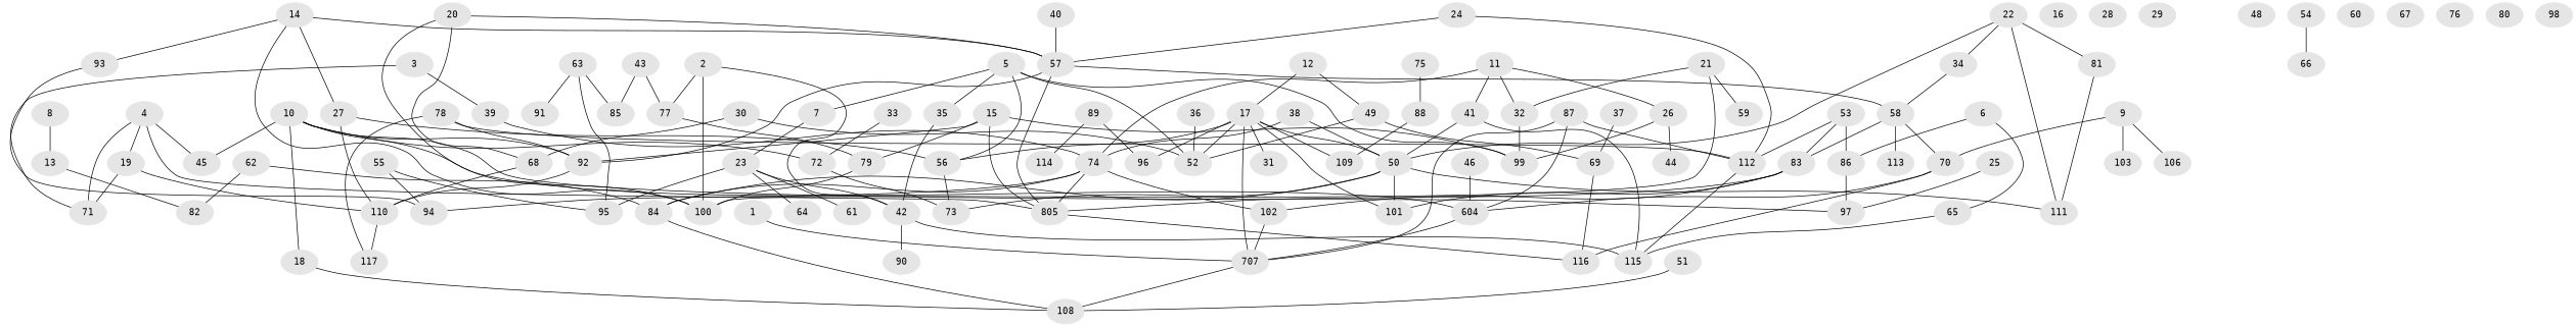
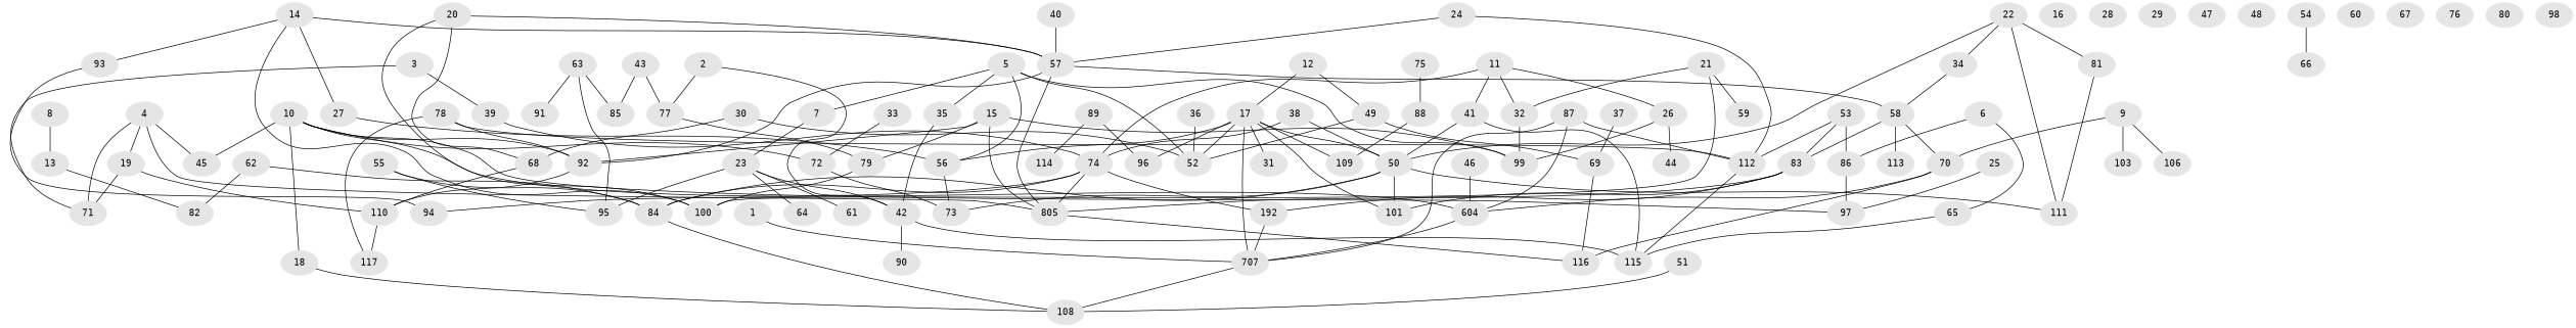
  graph {
    fontname="DejaVu Sans Mono"
    node [color=gray90 fontname="DejaVu Sans Mono" style=filled]
    edge [fontname="DejaVu Sans Mono"]
    n1 [label=707]
    1
    108
    2
    42
    77
    100
    115
    90
    79
    3
    39
    71
    4
    19
    45
    n17 [label=805]
    74
    110
    116
    5
    7
    35
    52
    56
    99
    23
    73
    6
    65
    86
    97
    61
    64
    95
    8
    13
    82
    9
    70
    103
    106
    n43 [label=604]
    10
    18
    72
    92
    11
    26
    32
    41
    44
    50
    84
    94
-   102
+   102 [label=192]
    12
    17
    49
    31
    96
    101
    109
    69
    14
    27
    57
    93
    58
    15
    16
    111
    117
    20
    68
    21
    59
    22
    34
    81
    24
    112
    25
    28
    29
    30
    33
    83
    113
    36
    37
    38
    40
    43
    85
    46
+   47
    48
    51
    53
    54
    66
    55
    60
    62
    63
    91
    67
    75
    88
    76
    78
    80
    87
    89
    114
    98
    n1 -- 108
    1 -- n1
    2 -- 42
    2 -- 77
-   2 -- 100
    42 -- 115
    42 -- 90
    77 -- 79
    79 -- 100
    3 -- 39
    3 -- 71
    39 -- 74
    4 -- 71
    4 -- 19
    4 -- 45
    4 -- n17
    19 -- 71
    19 -- 110
    n17 -- 116
    74 -- n17
    74 -- 84
    74 -- 94
    74 -- 102
    110 -- 117
    5 -- 7
    5 -- 35
    5 -- 52
    5 -- 56
    5 -- 99
    7 -- 23
    35 -- 42
    56 -- 73
    23 -- 42
    23 -- 61
    23 -- 64
    23 -- 95
    6 -- 65
    6 -- 86
    65 -- 115
    86 -- 97
    8 -- 13
    13 -- 82
    9 -- 70
    9 -- 103
    9 -- 106
    70 -- 116
    70 -- n43
    n43 -- n1
    10 -- 45
    10 -- 97
    10 -- n43
    10 -- 18
    10 -- 72
    10 -- 92
    18 -- 108
    72 -- 73
    92 -- 110
    11 -- 74
    11 -- 26
    11 -- 32
    11 -- 41
    26 -- 99
    26 -- 44
    32 -- 99
    41 -- 115
    41 -- 50
    50 -- 73
    50 -- 84
    50 -- 101
    50 -- 111
    84 -- 108
    102 -- n1
    12 -- 17
    12 -- 49
    17 -- n1
    17 -- 52
    17 -- 56
    17 -- 50
    17 -- 31
    17 -- 96
    17 -- 101
    17 -- 109
    49 -- 52
    49 -- 69
    69 -- 116
    14 -- 100
    14 -- 27
    14 -- 57
    14 -- 93
-   27 -- 110
    27 -- 56
    57 -- n17
    57 -- 92
    57 -- 58
    93 -- 94
    58 -- 70
    58 -- 83
    58 -- 113
    15 -- 79
    15 -- n17
    15 -- 99
    15 -- 92
    20 -- 100
    20 -- 57
    20 -- 68
    68 -- 110
    21 -- 100
    21 -- 32
    21 -- 59
    22 -- 50
    22 -- 111
    22 -- 34
    22 -- 81
    34 -- 58
    81 -- 111
    24 -- 57
    24 -- 112
    112 -- 115
    25 -- 97
    30 -- 52
    30 -- 68
    33 -- 72
    83 -- n17
    83 -- 102
    83 -- 101
    36 -- 52
    37 -- 69
    38 -- 74
    38 -- 50
    40 -- 57
    43 -- 77
    43 -- 85
    46 -- n43
    51 -- 108
    53 -- 86
    53 -- 112
    53 -- 83
    54 -- 66
    55 -- 95
-   55 -- 94
+   55 -- 84
    62 -- 82
    62 -- 84
    63 -- 95
    63 -- 85
    63 -- 91
    75 -- 88
    88 -- 109
    78 -- 92
    78 -- 117
    78 -- 112
    87 -- n1
    87 -- n43
    87 -- 112
    89 -- 96
    89 -- 114
  }
